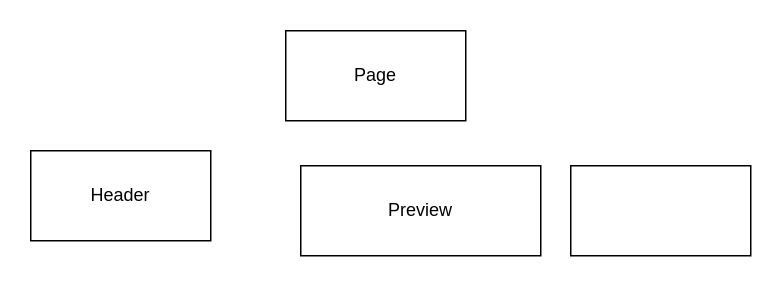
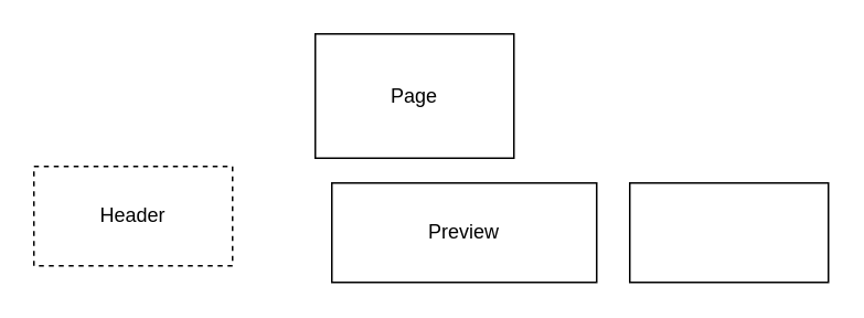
  <mxCell id="0" />
  <mxCell id="1" parent="0" />
- <mxCell id="2" value="Page" style="rounded=0;whiteSpace=wrap;html=1;" vertex="1" parent="1"><mxGeometry x="190" y="20" width="120" height="60" as="geometry" /></mxCell>
- <mxCell id="3" value="Header" style="rounded=0;whiteSpace=wrap;html=1;" vertex="1" parent="1"><mxGeometry x="20" y="100" width="120" height="60" as="geometry" /></mxCell>
+ <mxCell id="2" value="Page" style="rounded=0;whiteSpace=wrap;html=1;" vertex="1" parent="1"><mxGeometry x="190" y="20" width="120" height="75" as="geometry" /></mxCell>
+ <mxCell id="3" value="Header" style="rounded=0;whiteSpace=wrap;html=1;dashed=1;" vertex="1" parent="1"><mxGeometry x="20" y="100" width="120" height="60" as="geometry" /></mxCell>
  <mxCell id="4" value="Preview" style="rounded=0;whiteSpace=wrap;html=1;" vertex="1" parent="1"><mxGeometry x="200" y="110" width="160" height="60" as="geometry" /></mxCell>
  <mxCell id="5" value="" style="rounded=0;whiteSpace=wrap;html=1;" vertex="1" parent="1"><mxGeometry x="380" y="110" width="120" height="60" as="geometry" /></mxCell>
